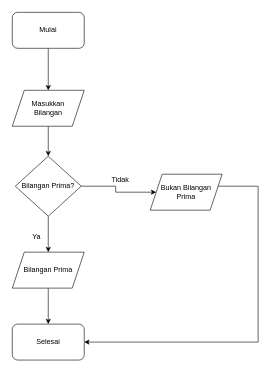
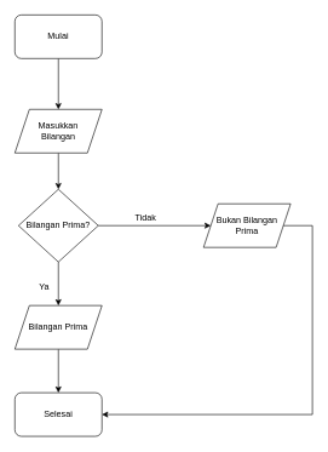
  <mxCell id="0" />
  <mxCell id="1" parent="0" />
  <mxCell id="2" value="" style="edgeStyle=orthogonalEdgeStyle;rounded=0;orthogonalLoop=1;jettySize=auto;html=1;" edge="1" parent="1" source="3" target="5"><mxGeometry relative="1" as="geometry" /></mxCell>
  <mxCell id="3" value="Mulai" style="rounded=1;whiteSpace=wrap;html=1;" vertex="1" parent="1"><mxGeometry x="20" y="20" width="120" height="60" as="geometry" /></mxCell>
  <mxCell id="4" value="" style="edgeStyle=orthogonalEdgeStyle;rounded=0;orthogonalLoop=1;jettySize=auto;html=1;" edge="1" parent="1" source="5" target="8"><mxGeometry relative="1" as="geometry" /></mxCell>
  <mxCell id="5" value="Masukkan&lt;br&gt;Bilangan" style="shape=parallelogram;perimeter=parallelogramPerimeter;whiteSpace=wrap;html=1;fixedSize=1;" vertex="1" parent="1"><mxGeometry x="20" y="150" width="120" height="60" as="geometry" /></mxCell>
  <mxCell id="6" style="edgeStyle=orthogonalEdgeStyle;rounded=0;orthogonalLoop=1;jettySize=auto;html=1;entryX=0;entryY=0.5;entryDx=0;entryDy=0;" edge="1" parent="1" source="8" target="13"><mxGeometry relative="1" as="geometry" /></mxCell>
  <mxCell id="7" value="" style="edgeStyle=orthogonalEdgeStyle;rounded=0;orthogonalLoop=1;jettySize=auto;html=1;" edge="1" parent="1" source="8" target="10"><mxGeometry relative="1" as="geometry" /></mxCell>
  <mxCell id="8" value="Bilangan Prima?" style="rhombus;whiteSpace=wrap;html=1;" vertex="1" parent="1"><mxGeometry x="25" y="260" width="110" height="100" as="geometry" /></mxCell>
  <mxCell id="9" value="" style="edgeStyle=orthogonalEdgeStyle;rounded=0;orthogonalLoop=1;jettySize=auto;html=1;" edge="1" parent="1" source="10" target="11"><mxGeometry relative="1" as="geometry" /></mxCell>
  <mxCell id="10" value="Bilangan Prima" style="shape=parallelogram;perimeter=parallelogramPerimeter;whiteSpace=wrap;html=1;fixedSize=1;" vertex="1" parent="1"><mxGeometry x="20" y="420" width="120" height="60" as="geometry" /></mxCell>
  <mxCell id="11" value="Selesai" style="rounded=1;whiteSpace=wrap;html=1;" vertex="1" parent="1"><mxGeometry x="20" y="540" width="120" height="60" as="geometry" /></mxCell>
  <mxCell id="12" style="edgeStyle=orthogonalEdgeStyle;rounded=0;orthogonalLoop=1;jettySize=auto;html=1;entryX=1;entryY=0.5;entryDx=0;entryDy=0;" edge="1" parent="1" source="13" target="11"><mxGeometry relative="1" as="geometry"><Array as="points"><mxPoint x="430" y="310" /><mxPoint x="430" y="570" /></Array></mxGeometry></mxCell>
- <mxCell id="13" value="Bukan Bilangan&lt;br&gt;Prima" style="shape=parallelogram;perimeter=parallelogramPerimeter;whiteSpace=wrap;html=1;fixedSize=1;" vertex="1" parent="1"><mxGeometry x="250" y="290" width="120" height="60" as="geometry" /></mxCell>
+ <mxCell id="13" value="Bukan Bilangan&lt;br&gt;Prima" style="shape=parallelogram;perimeter=parallelogramPerimeter;whiteSpace=wrap;html=1;fixedSize=1;" vertex="1" parent="1"><mxGeometry x="280" y="280" width="120" height="60" as="geometry" /></mxCell>
  <mxCell id="14" value="Tidak" style="text;html=1;align=center;verticalAlign=middle;resizable=0;points=[];autosize=1;strokeColor=none;fillColor=none;" vertex="1" parent="1"><mxGeometry x="175" y="285" width="50" height="30" as="geometry" /></mxCell>
  <mxCell id="15" value="Ya" style="text;html=1;align=center;verticalAlign=middle;resizable=0;points=[];autosize=1;strokeColor=none;fillColor=none;" vertex="1" parent="1"><mxGeometry x="40" y="380" width="40" height="30" as="geometry" /></mxCell>
